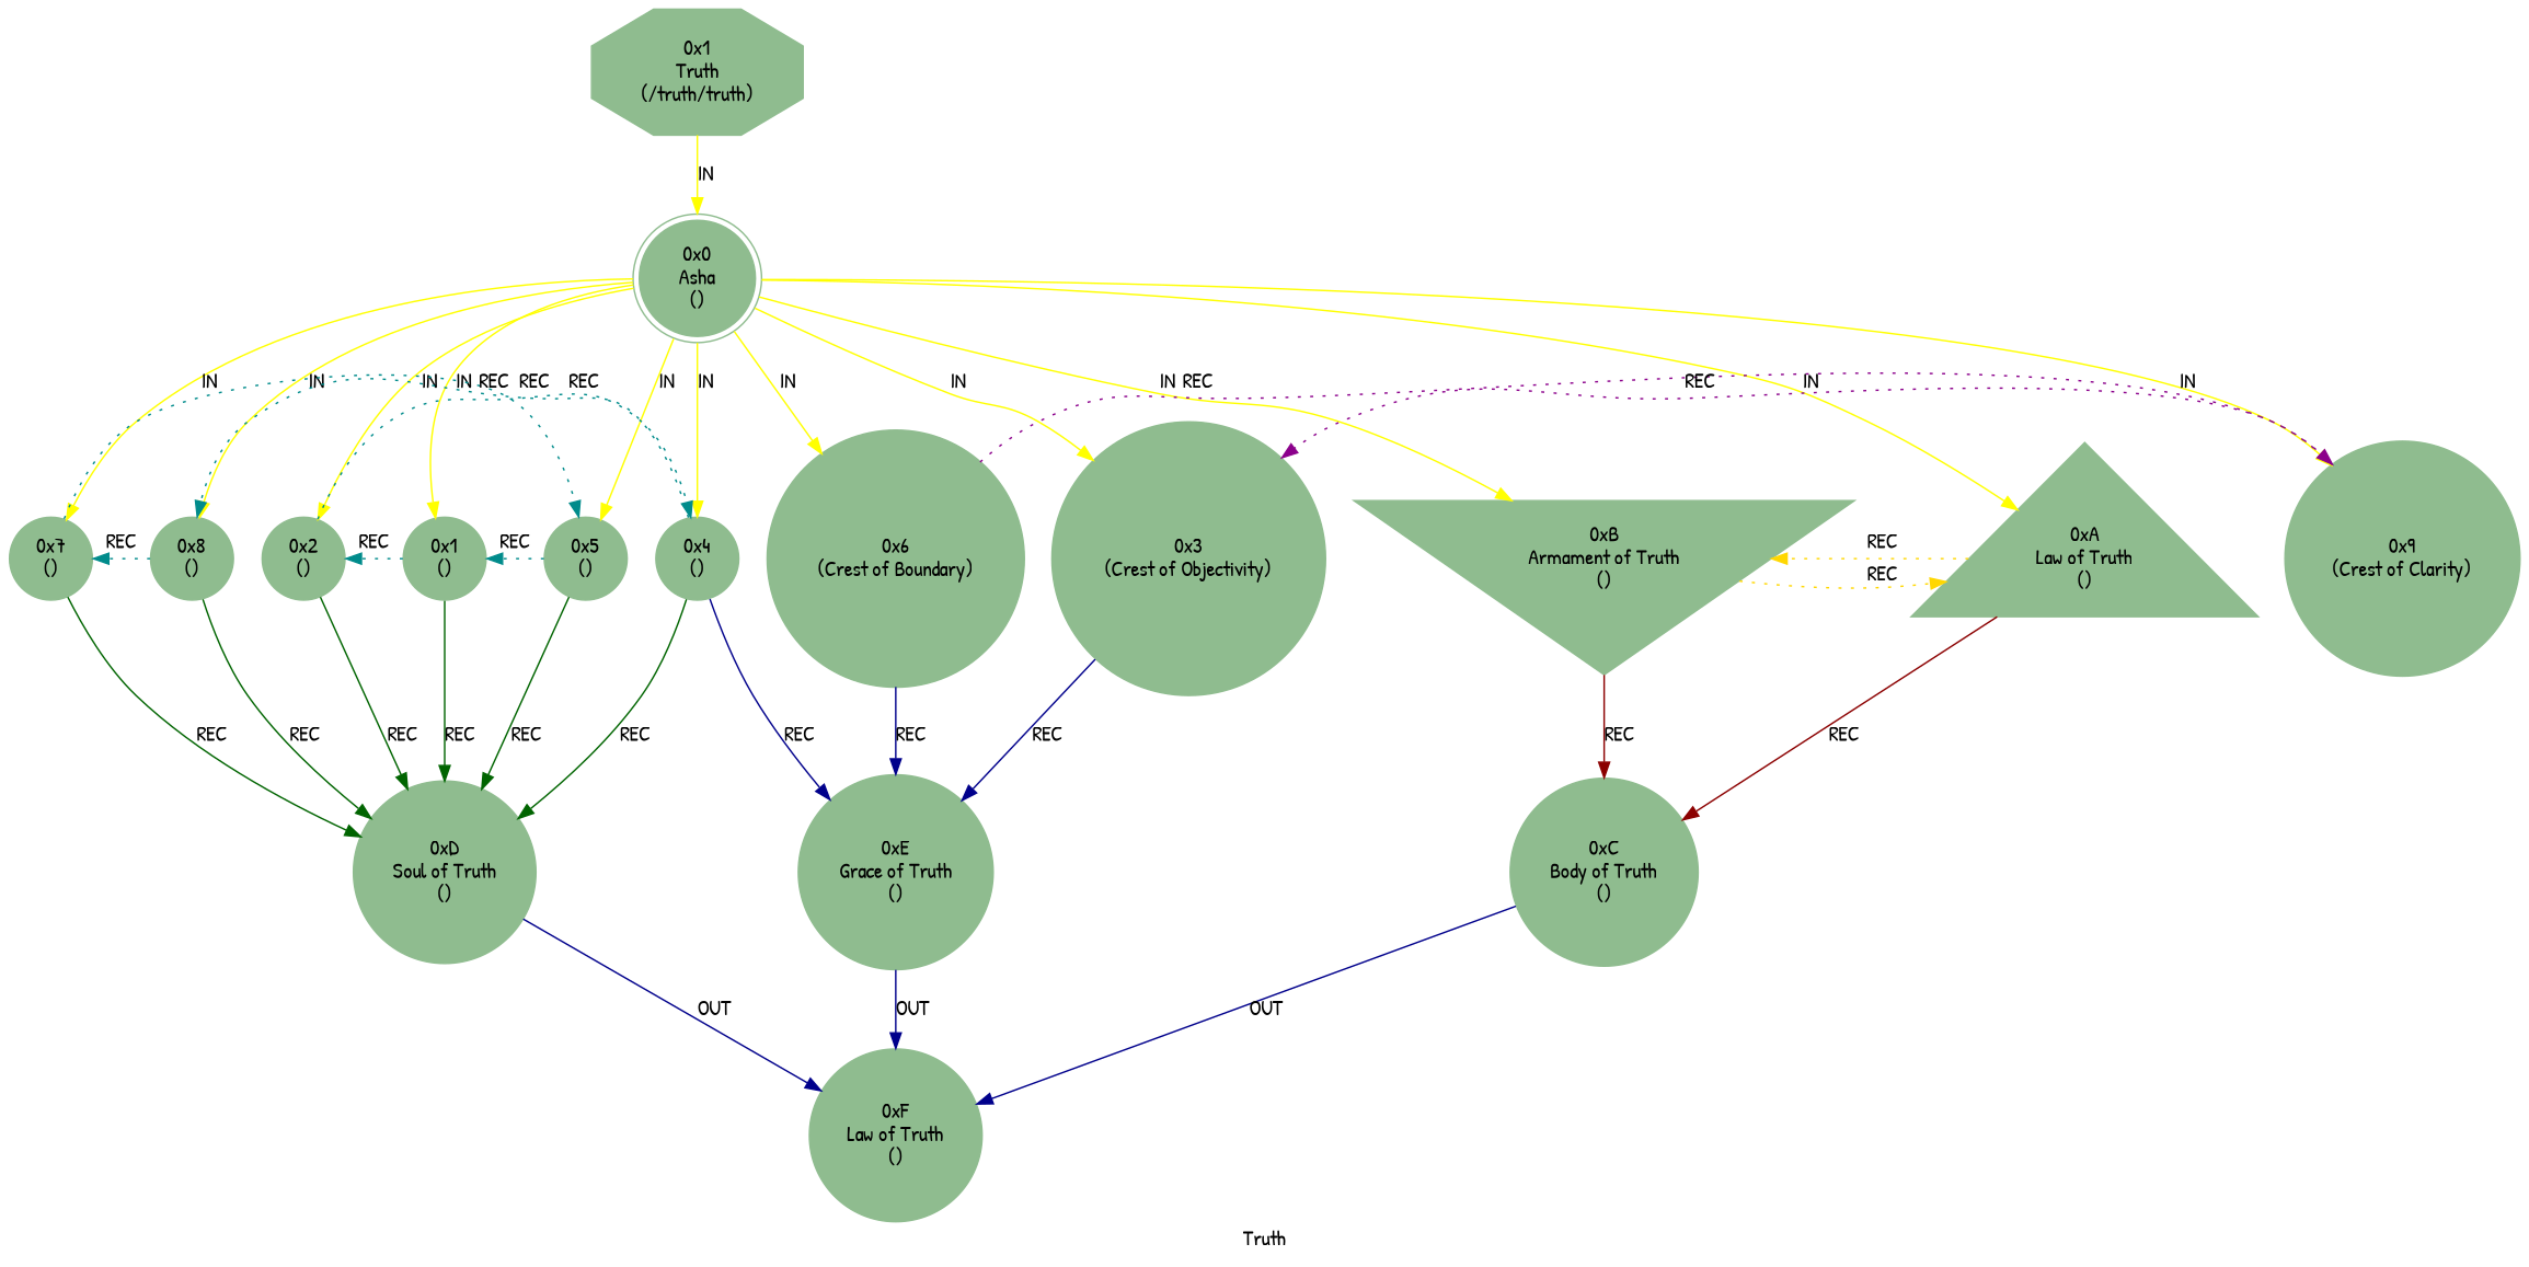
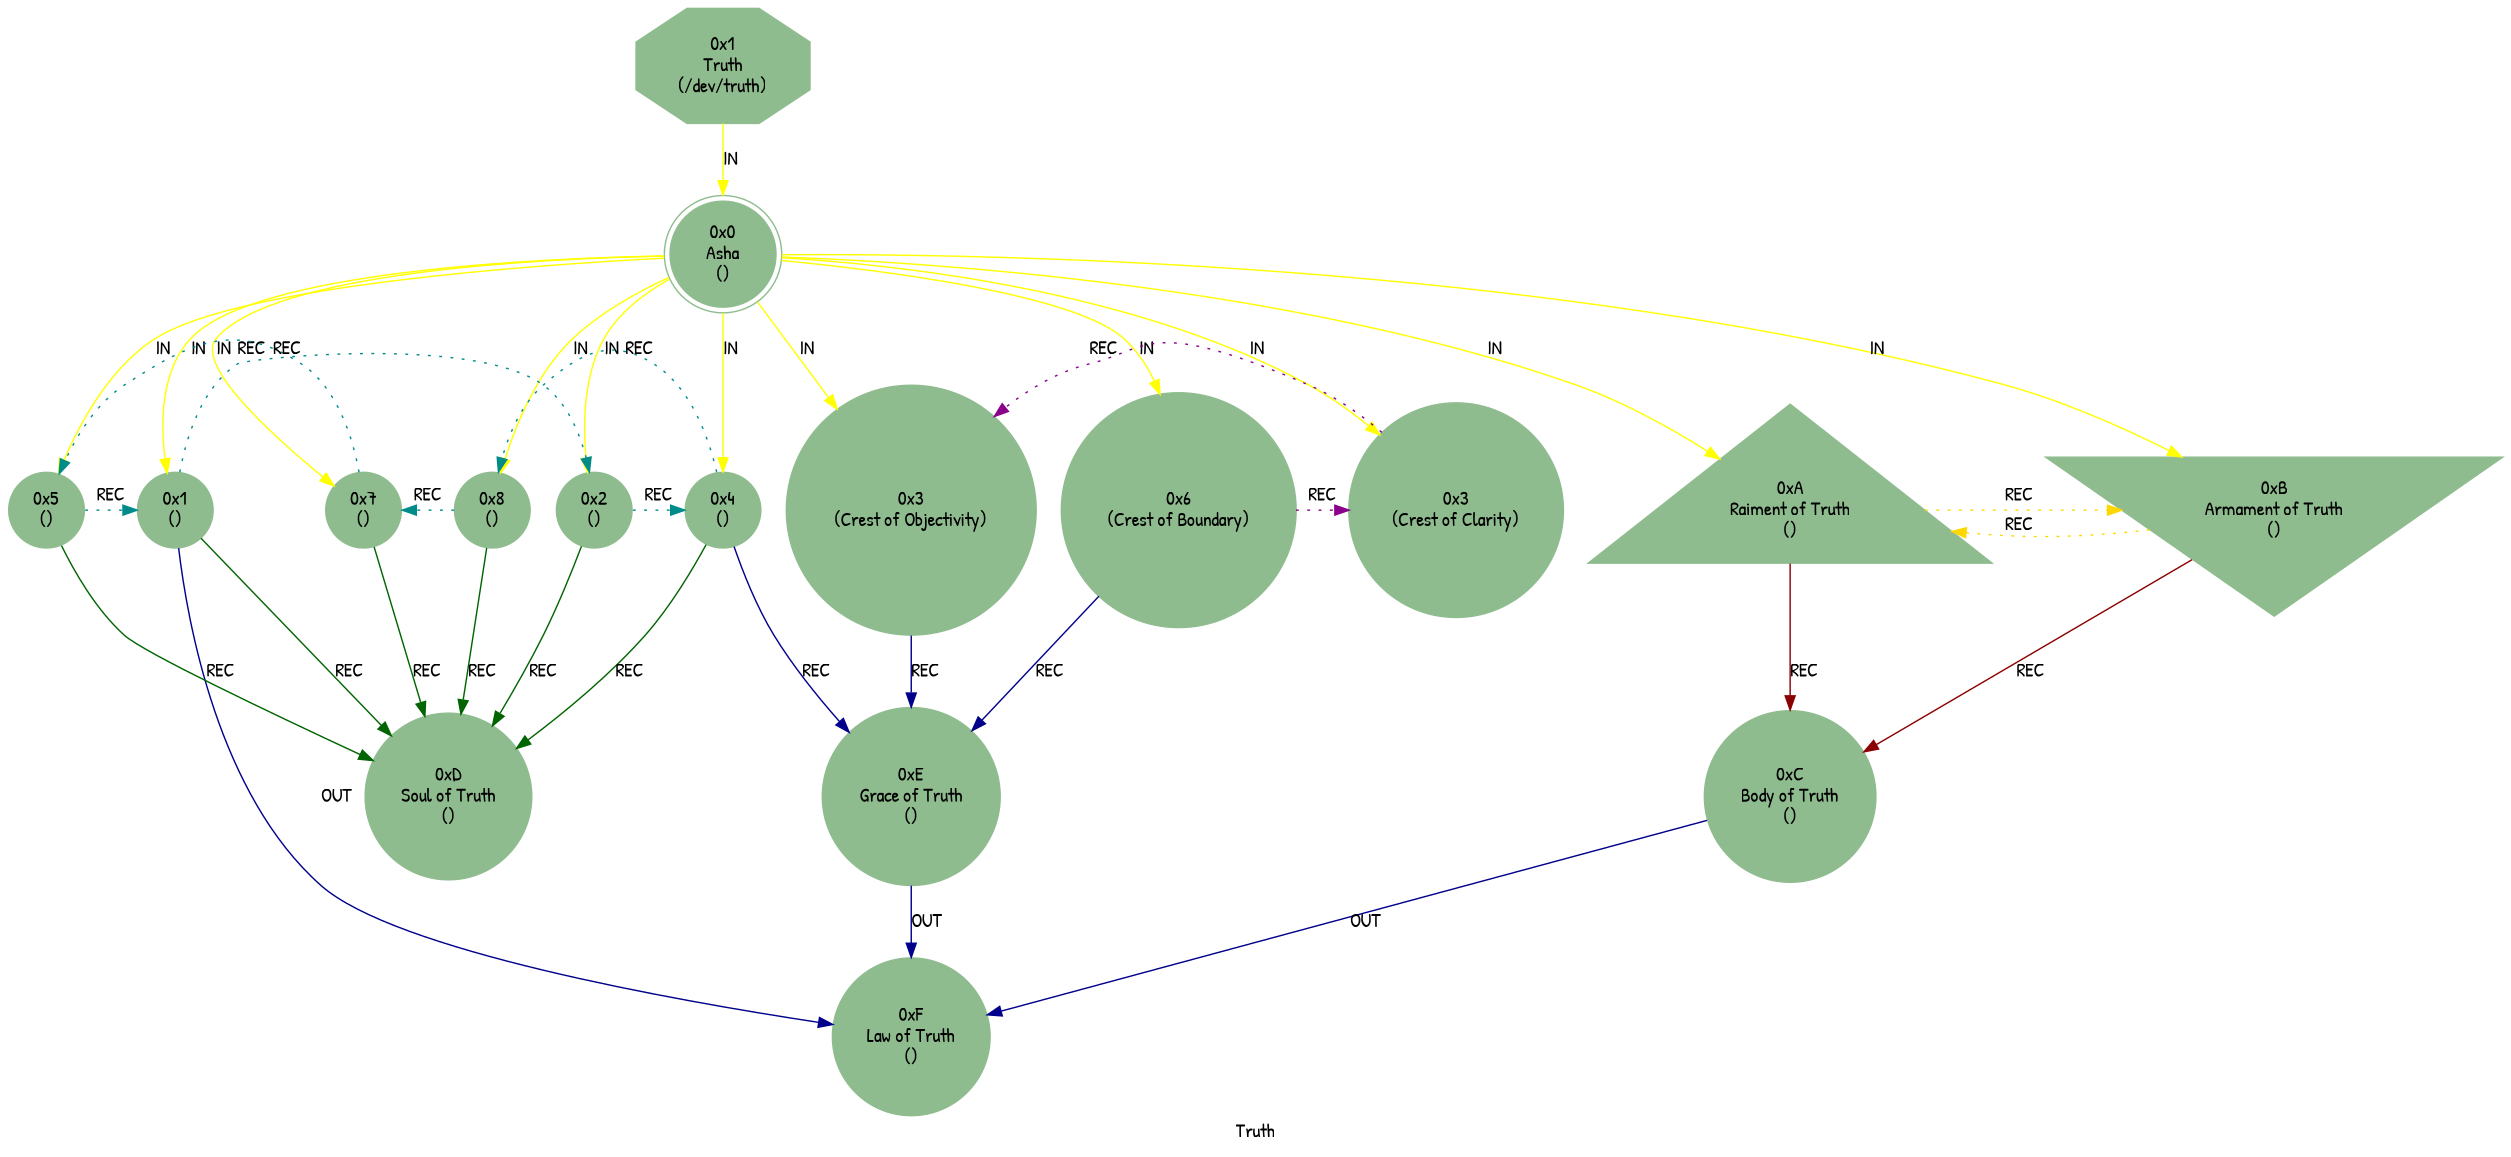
  strict digraph {
    color=blue
    fontname="Patrick Hand"
    label=Truth
    style=filled
    node [color=darkseagreen fontname="Patrick Hand" shape=circle sides=8 style=filled]
    edge [color=yellow fontname="Patrick Hand"]
-   n1 [label="0x1\nTruth\n(/truth/truth)" shape=polygon]
+   n1 [label="0x1\nTruth\n(/dev/truth)" shape=polygon]
    n2 [label="0x0\nAsha\n()" shape=doublecircle]
    n3 [label="0x1\n()"]
    n4 [label="0x2\n()"]
    n5 [label="0x3\n(Crest of Objectivity)"]
    n6 [label="0x4\n()"]
    n7 [label="0x5\n()"]
    n8 [label="0x6\n(Crest of Boundary)"]
    n9 [label="0x7\n()"]
    n10 [label="0x8\n()"]
-   n11 [label="0x9\n(Crest of Clarity)"]
-   n12 [label="0xA\nLaw of Truth\n()" shape=triangle]
+   n11 [label="0x3\n(Crest of Clarity)"]
+   n12 [label="0xA\nRaiment of Truth\n()" shape=triangle]
    n13 [label="0xB\nArmament of Truth\n()" shape=invtriangle]
    n14 [label="0xD\nSoul of Truth\n()"]
    n15 [label="0xE\nGrace of Truth\n()"]
    n16 [label="0xC\nBody of Truth\n()"]
    n17 [label="0xF\nLaw of Truth\n()"]
    n1 -> n2 [label=IN]
    n2 -> n3 [label=IN]
    n2 -> n4 [label=IN]
    n2 -> n5 [label=IN]
    n2 -> n6 [label=IN]
    n2 -> n7 [label=IN]
    n2 -> n8 [label=IN]
    n2 -> n9 [label=IN]
    n2 -> n10 [label=IN]
    n2 -> n11 [label=IN]
    n2 -> n12 [label=IN]
    n2 -> n13 [label=IN]
    n3 -> n4 [color=darkcyan constraint=false label=REC style=dotted]
    n3 -> n14 [color=darkgreen label=REC]
    n4 -> n6 [color=darkcyan constraint=false label=REC style=dotted]
    n4 -> n14 [color=darkgreen label=REC]
    n5 -> n15 [color=darkblue label=REC]
    n6 -> n10 [color=darkcyan constraint=false label=REC style=dotted]
    n6 -> n14 [color=darkgreen label=REC]
    n6 -> n15 [color=darkblue label=REC]
    n7 -> n3 [color=darkcyan constraint=false label=REC style=dotted]
    n7 -> n14 [color=darkgreen label=REC]
    n8 -> n11 [color=darkmagenta constraint=false label=REC style=dotted]
    n8 -> n15 [color=darkblue label=REC]
    n9 -> n7 [color=darkcyan constraint=false label=REC style=dotted]
    n9 -> n14 [color=darkgreen label=REC]
    n10 -> n9 [color=darkcyan constraint=false label=REC style=dotted]
    n10 -> n14 [color=darkgreen label=REC]
    n11 -> n5 [color=darkmagenta constraint=false label=REC style=dotted]
    n12 -> n13 [color=gold constraint=false label=REC style=dotted]
    n12 -> n16 [color=darkred label=REC]
    n13 -> n12 [color=gold constraint=false label=REC style=dotted]
    n13 -> n16 [color=darkred label=REC]
-   n14 -> n17 [color=darkblue label=OUT]
+   n3 -> n17 [color=darkblue label=OUT]
    n15 -> n17 [color=darkblue label=OUT]
    n16 -> n17 [color=darkblue label=OUT]
  }
